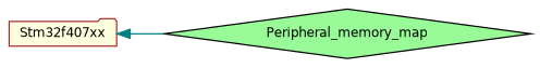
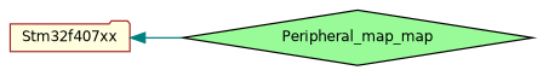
  digraph {
    rankdir=LR
    node [fontname=Helvetica fontsize=10 style=filled]
-   n1 [color=black fillcolor=palegreen fontcolor=black height=0.2 label=Peripheral_memory_map shape=diamond width=0.4]
+   n1 [color=black fillcolor=palegreen fontcolor=black height=0.2 label=Peripheral_map_map shape=diamond width=0.4]
    n2 [color=brown fillcolor=lightyellow height=0.2 label=Stm32f407xx shape=folder width=0.4]
    n2 -> n1 [dir=back fontname=Helvetica fontsize=10 labelfontname=Helvetica labelfontsize=10 shape=plaintext style=solid color=teal]
  }
